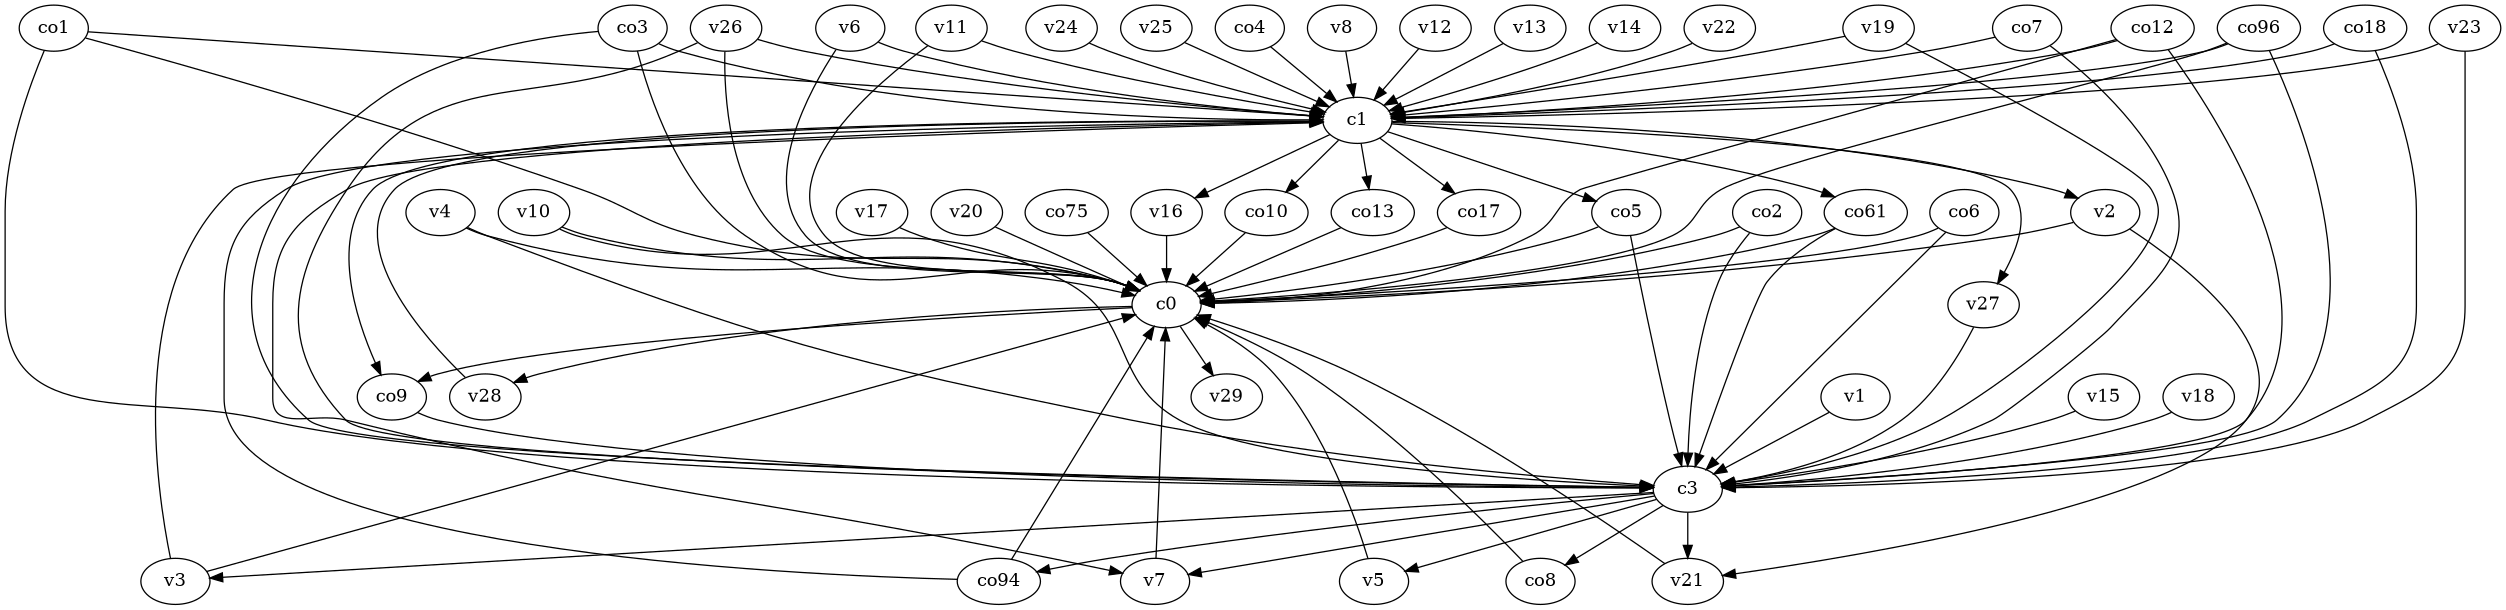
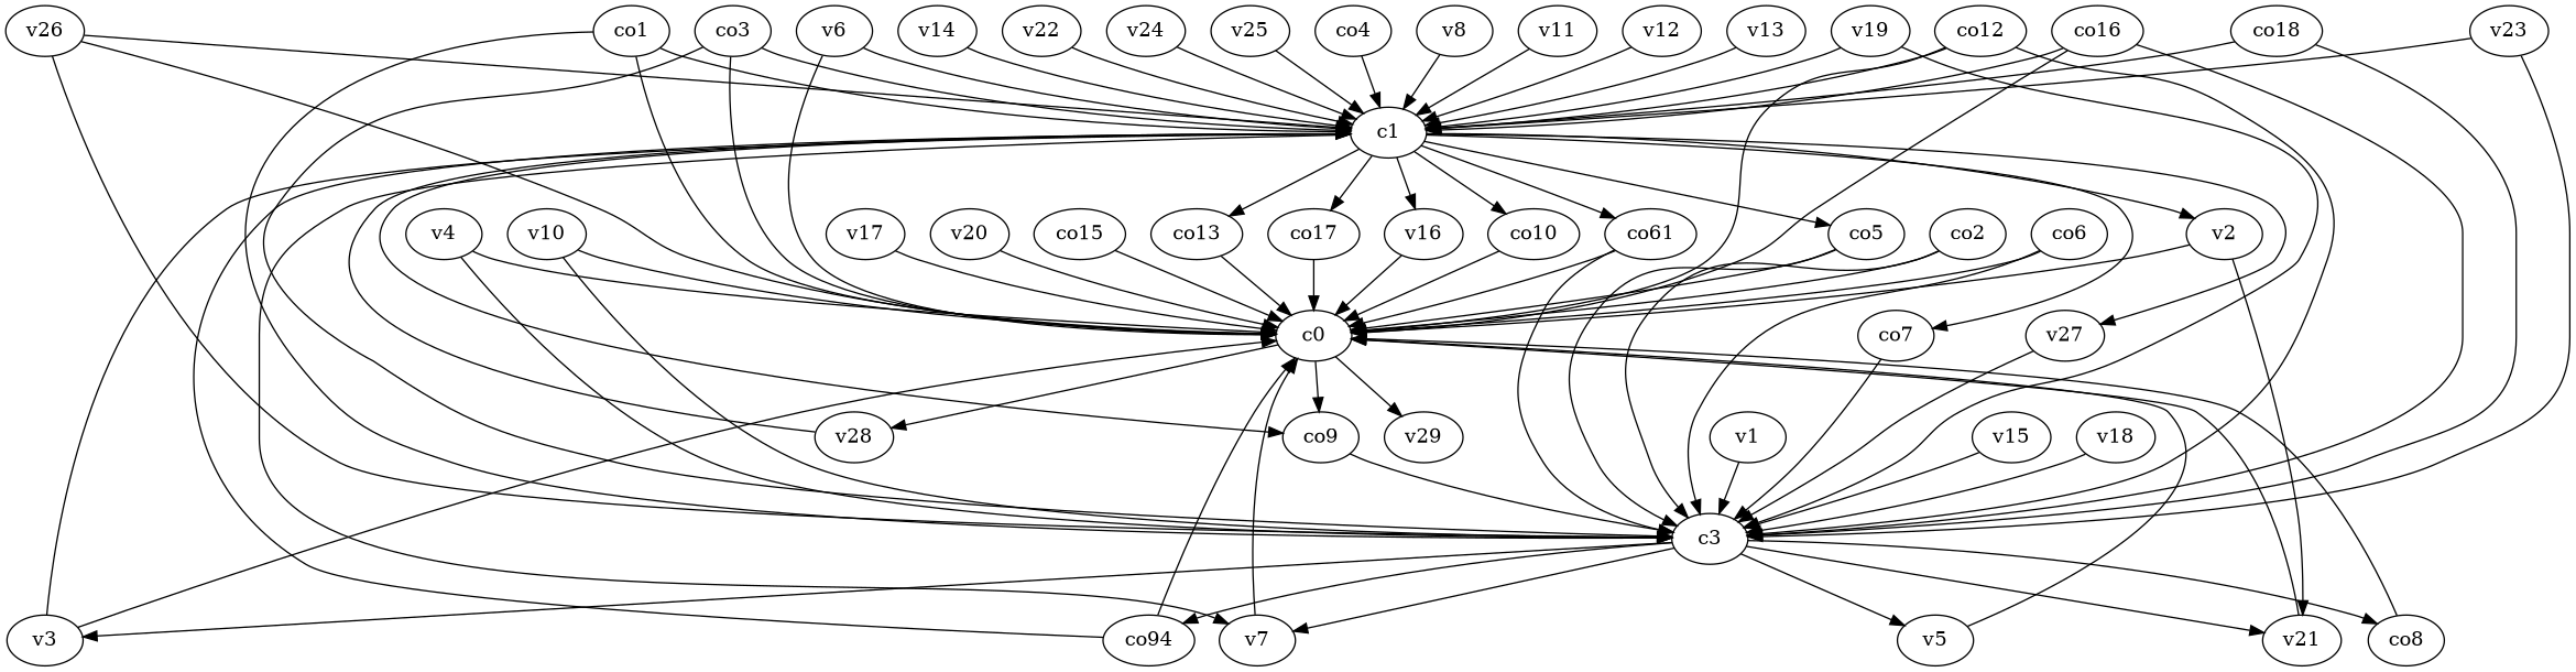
  strict digraph {
    edge [weight=1]
    c1
    v2
    v7
    v16
    v27
    co5
    co9
    co10
    n9 [label=co61]
    co13
    co17
    n12 [label=c0]
    v21
    c3
    v28
    v29
    v3
    v5
    co8
    n20 [label=co94]
    v1
    v4
    v6
    v8
    v10
    v11
    v12
    v13
    v14
    v15
    v17
    v18
    v19
    v20
    v22
    v23
    v24
    v25
    v26
    co1
    co2
    co3
    co4
    co6
    co7
    co12
-   co15 [label=co75]
-   co16 [label=co96]
+   co15
+   co16
    co18
    c1 -> v2
    c1 -> v7
    c1 -> v16
    c1 -> v27
    c1 -> co5
    c1 -> co9
    c1 -> co10
    c1 -> n9
    c1 -> co13
    c1 -> co17
    v2 -> n12
    v2 -> v21
    v7 -> n12
    v16 -> n12
    v27 -> c3
    co5 -> n12
    co5 -> c3
    co9 -> c3
    co10 -> n12
    n9 -> n12
    n9 -> c3
    co13 -> n12
    co17 -> n12
    n12 -> co9
    n12 -> v28
    n12 -> v29
    v21 -> n12
    c3 -> v7
    c3 -> v21
    c3 -> v3
    c3 -> v5
    c3 -> co8
    c3 -> n20
    v28 -> c1
    v3 -> c1
    v3 -> n12
    v5 -> n12
    co8 -> n12
    n20 -> c1
    n20 -> n12
    v1 -> c3
    v4 -> n12
    v4 -> c3
    v6 -> c1
    v6 -> n12
    v8 -> c1
    v10 -> n12
    v10 -> c3
    v11 -> c1
-   v11 -> n12
    v12 -> c1
    v13 -> c1
    v14 -> c1
    v15 -> c3
    v17 -> n12
    v18 -> c3
    v19 -> c1
    v19 -> c3
    v20 -> n12
    v22 -> c1
    v23 -> c1
    v23 -> c3
    v24 -> c1
    v25 -> c1
    v26 -> c1
    v26 -> n12
    v26 -> c3
    co1 -> c1
    co1 -> n12
    co1 -> c3
    co2 -> n12
    co2 -> c3
    co3 -> c1
    co3 -> n12
    co3 -> c3
    co4 -> c1
    co6 -> n12
    co6 -> c3
-   co7 -> c1
+   c1 -> co7
    co7 -> c3
    co12 -> c1
    co12 -> n12
    co12 -> c3
    co15 -> n12
    co16 -> c1
    co16 -> n12
    co16 -> c3
    co18 -> c1
    co18 -> c3
  }
